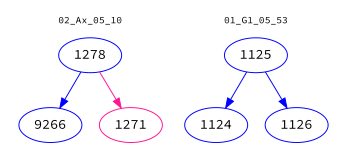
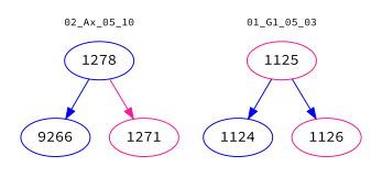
  digraph {
    fontname="Source Code Pro"
    node [color=blue fontname="Source Code Pro"]
    edge [color=blue fontname="Source Code Pro"]
    n1 [label=1278]
    n2 [label=9266]
    n3 [color=deeppink label=1271]
-   n4 [label=1125]
+   n4 [color=deeppink label=1125]
    n5 [label=1124]
-   n6 [label=1126]
+   n6 [color=deeppink label=1126]
    subgraph cluster_1 {
      color=white
      fontsize=10
      label="02_Ax_05_10"
      n1
      n2
      n3
    }
    subgraph cluster_2 {
      color=white
      fontsize=10
-     label="01_G1_05_53"
+     label="01_G1_05_03"
      n4
      n5
      n6
    }
    n1 -> n2
    n1 -> n3 [color=deeppink]
    n4 -> n5
    n4 -> n6
  }
